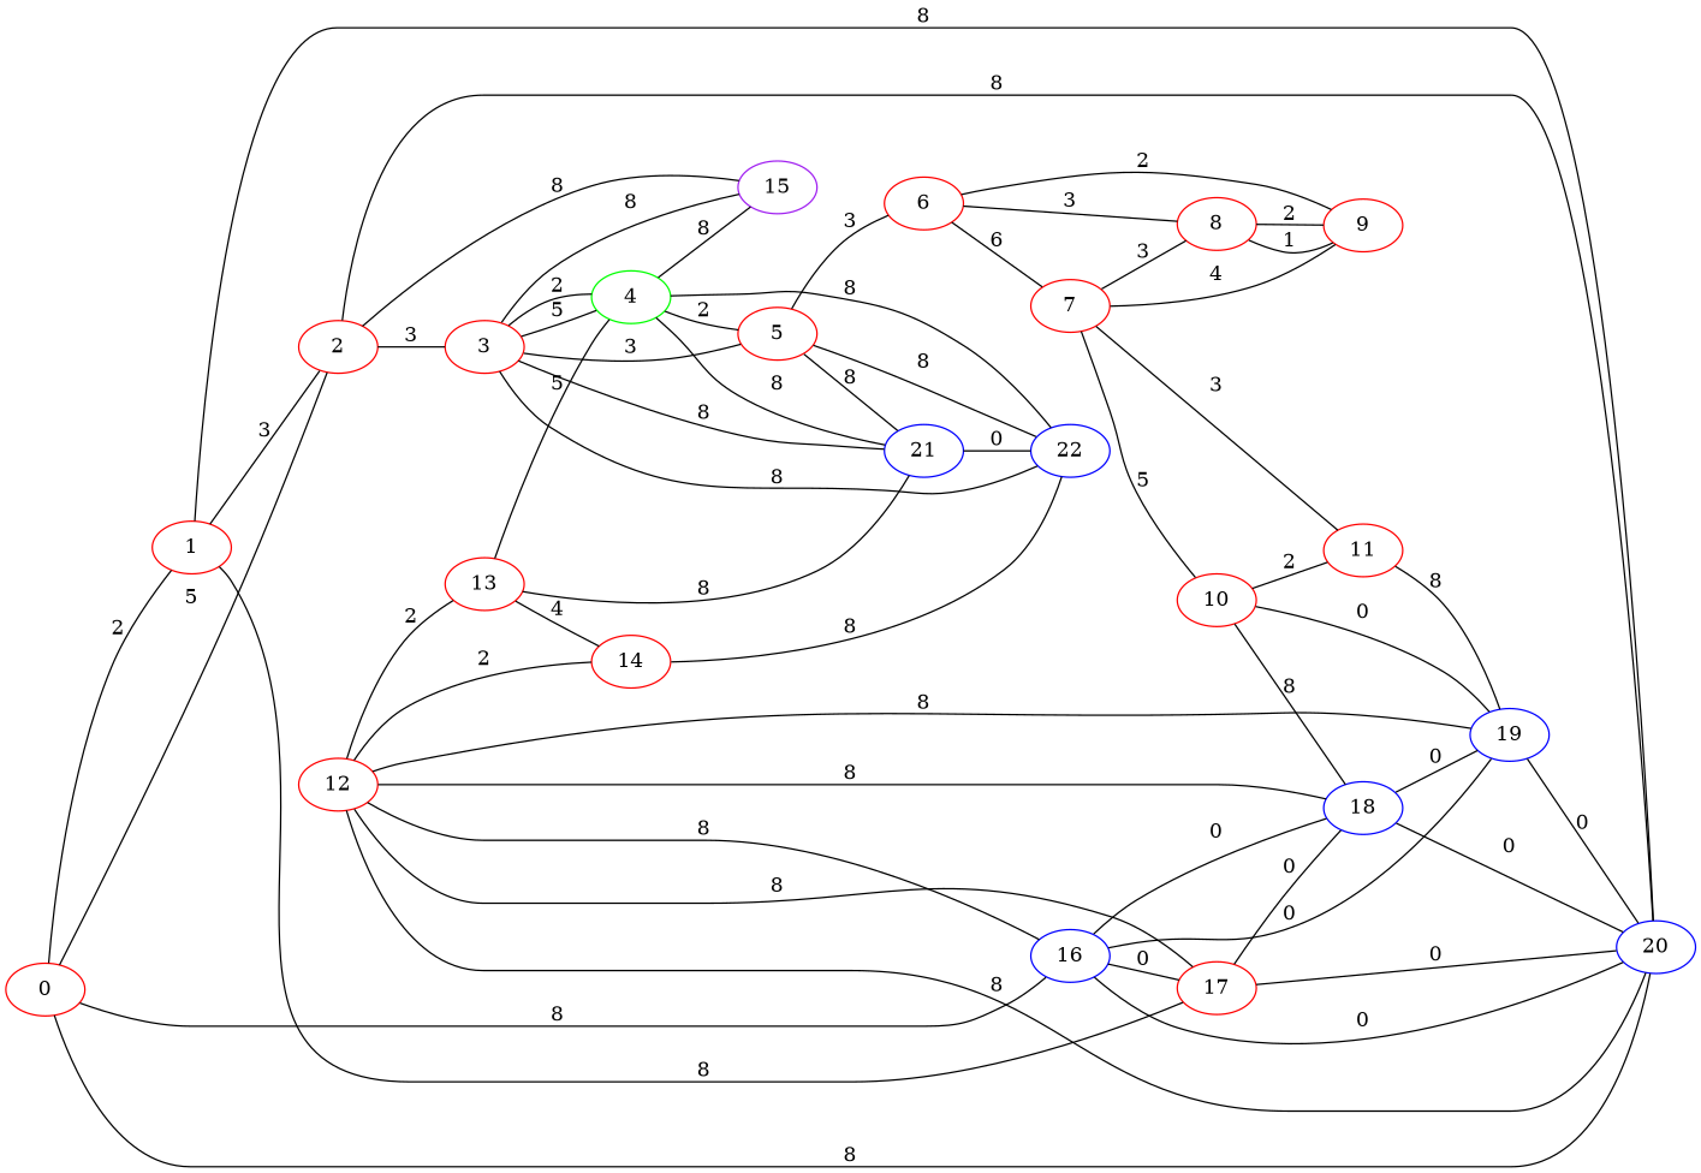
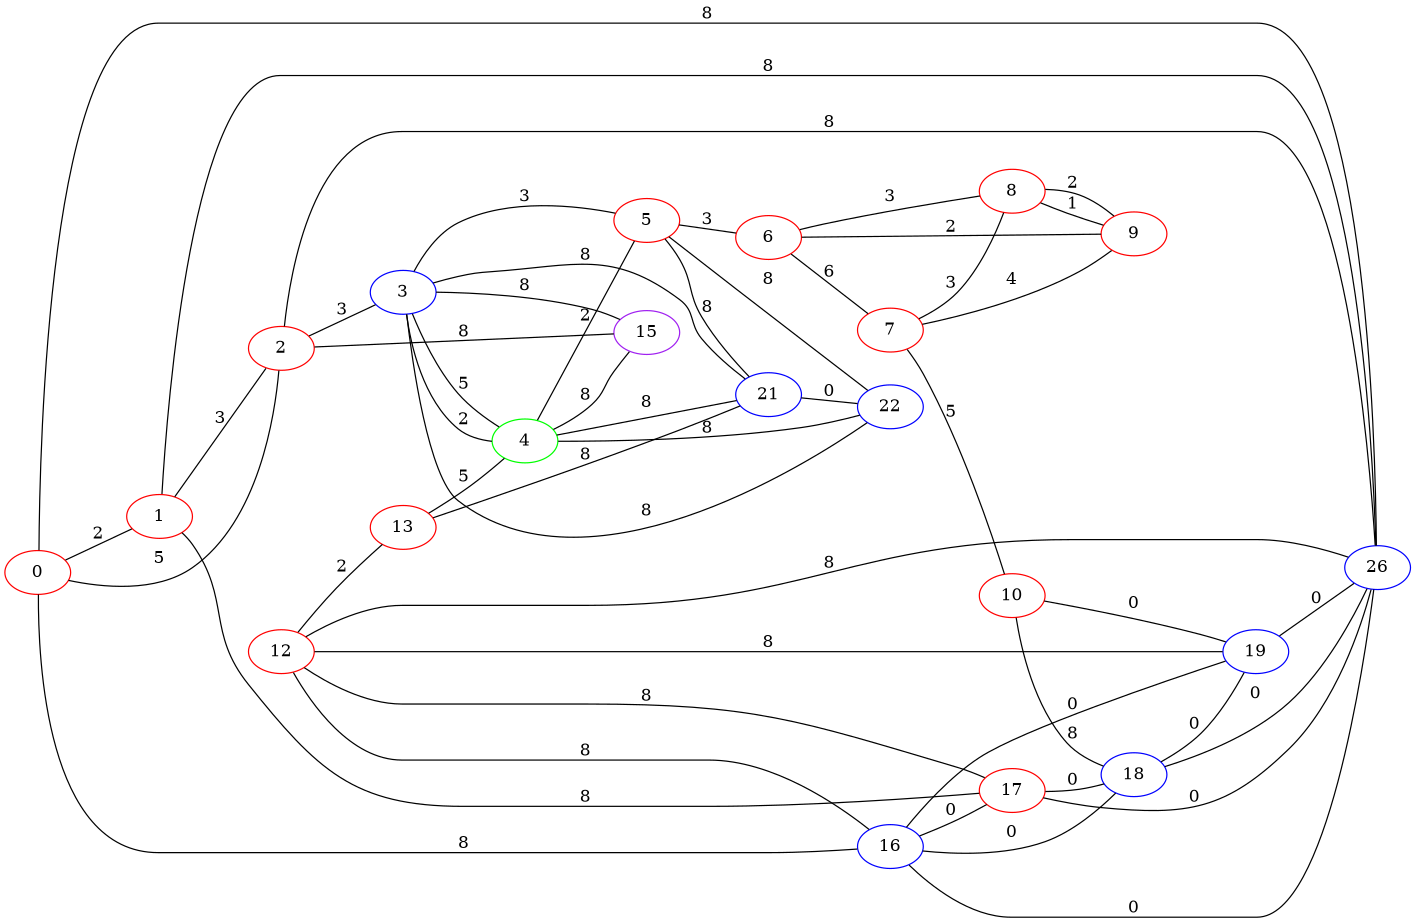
  graph {
    rankdir=LR
    node [color=red weight=1]
    0
    1
    2
    16 [color=blue weight=3]
-   20 [color=blue weight=3]
+   20 [color=blue weight=3 label=26]
    17 [weight=3]
-   3
+   3 [color=blue]
    15 [color=purple weight=4]
    18 [color=blue weight=3]
    19 [color=blue weight=3]
    4 [color=green weight=2]
    5
    21 [color=blue weight=3]
    22 [color=blue weight=3]
    6
    7
    8
    9
    10
-   11
    12
    13
-   14
    0 -- 1 [label=2]
    0 -- 2 [label=5]
    0 -- 16 [label=8]
    0 -- 20 [label=8]
    1 -- 2 [label=3]
    1 -- 20 [label=8]
    1 -- 17 [label=8]
    2 -- 20 [label=8]
    2 -- 3 [label=3]
    2 -- 15 [label=8]
    16 -- 20 [label=0]
    16 -- 17 [label=0]
    16 -- 18 [label=0]
    16 -- 19 [label=0]
    17 -- 20 [label=0]
    17 -- 18 [label=0]
    3 -- 15 [label=8]
    3 -- 4 [label=5]
    3 -- 4 [label=2]
    3 -- 5 [label=3]
    3 -- 21 [label=8]
    3 -- 22 [label=8]
    18 -- 20 [label=0]
    18 -- 19 [label=0]
    19 -- 20 [label=0]
    4 -- 15 [label=8]
    4 -- 5 [label=2]
    4 -- 21 [label=8]
    4 -- 22 [label=8]
    5 -- 21 [label=8]
    5 -- 22 [label=8]
    5 -- 6 [label=3]
    21 -- 22 [label=0]
    6 -- 7 [label=6]
    6 -- 8 [label=3]
    6 -- 9 [label=2]
    7 -- 8 [label=3]
    7 -- 9 [label=4]
    7 -- 10 [label=5]
-   7 -- 11 [label=3]
    8 -- 9 [label=1]
    8 -- 9 [label=2]
    10 -- 18 [label=8]
    10 -- 19 [label=0]
-   10 -- 11 [label=2]
-   11 -- 19 [label=8]
    12 -- 16 [label=8]
    12 -- 20 [label=8]
    12 -- 17 [label=8]
-   12 -- 18 [label=8]
    12 -- 19 [label=8]
    12 -- 13 [label=2]
-   12 -- 14 [label=2]
    13 -- 4 [label=5]
    13 -- 21 [label=8]
-   13 -- 14 [label=4]
-   14 -- 22 [label=8]
  }
